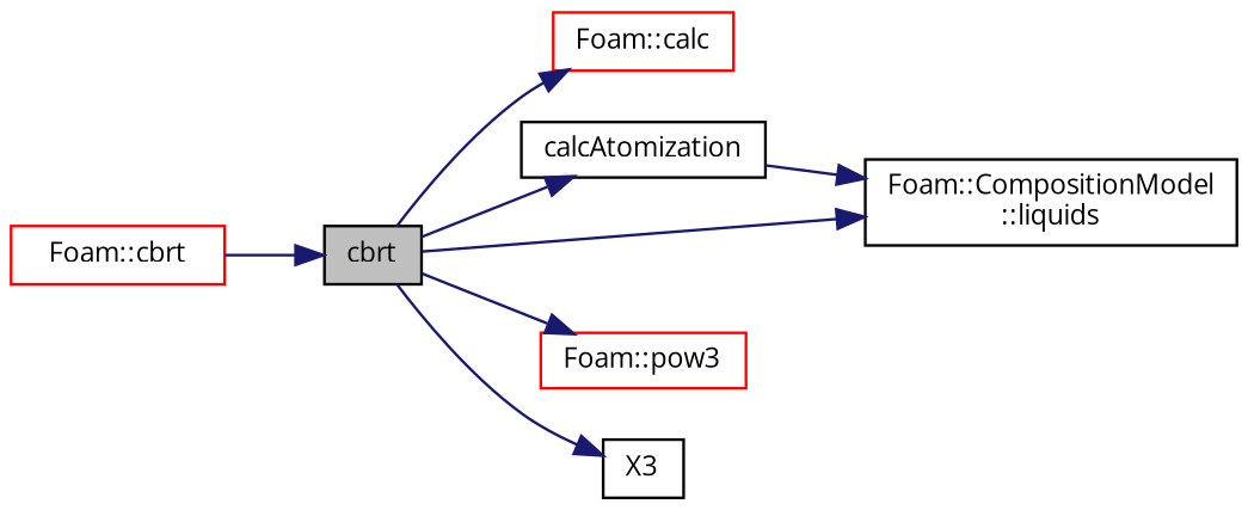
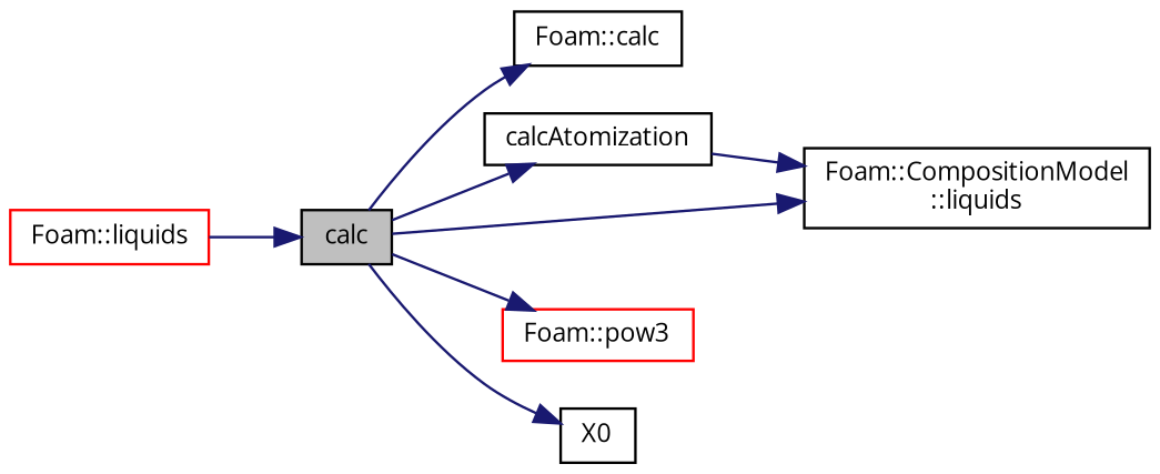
  digraph {
    fontname="Open Sans"
    rankdir=LR
    node [color=black fontname="Open Sans" fontsize=10 shape=record]
    edge [color=midnightblue fontname="Open Sans" fontsize=10 labelfontname=Helvetica labelfontsize=10 style=solid]
-   n1 [fillcolor=grey75 fontcolor=black height=0.2 label=cbrt style=filled width=0.4]
-   n2 [color=red height=0.2 label="Foam::calc" width=0.4]
+   n1 [fillcolor=grey75 fontcolor=black height=0.2 label=calc style=filled width=0.4]
+   n2 [height=0.2 label="Foam::calc" width=0.4]
    n3 [height=0.2 label=calcAtomization width=0.4]
    n4 [height=0.2 label="Foam::CompositionModel\l::liquids" width=0.4]
    n5 [color=red height=0.2 label="Foam::pow3" width=0.4]
-   n6 [height=0.2 label=X3 width=0.4]
-   n7 [color=red height=0.2 label="Foam::cbrt" width=0.4]
+   n6 [height=0.2 label=X0 width=0.4]
+   n7 [color=red height=0.2 label="Foam::liquids" width=0.4]
    n1 -> n2
    n1 -> n3
    n1 -> n4
    n1 -> n5
    n1 -> n6
    n3 -> n4
    n7 -> n1
  }
